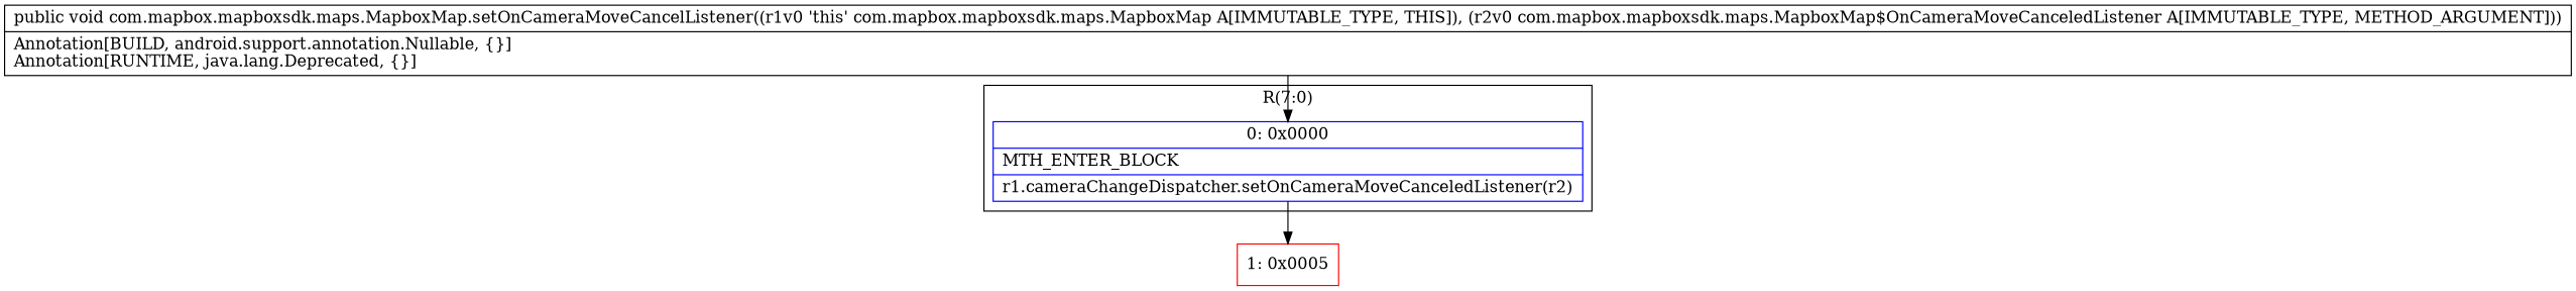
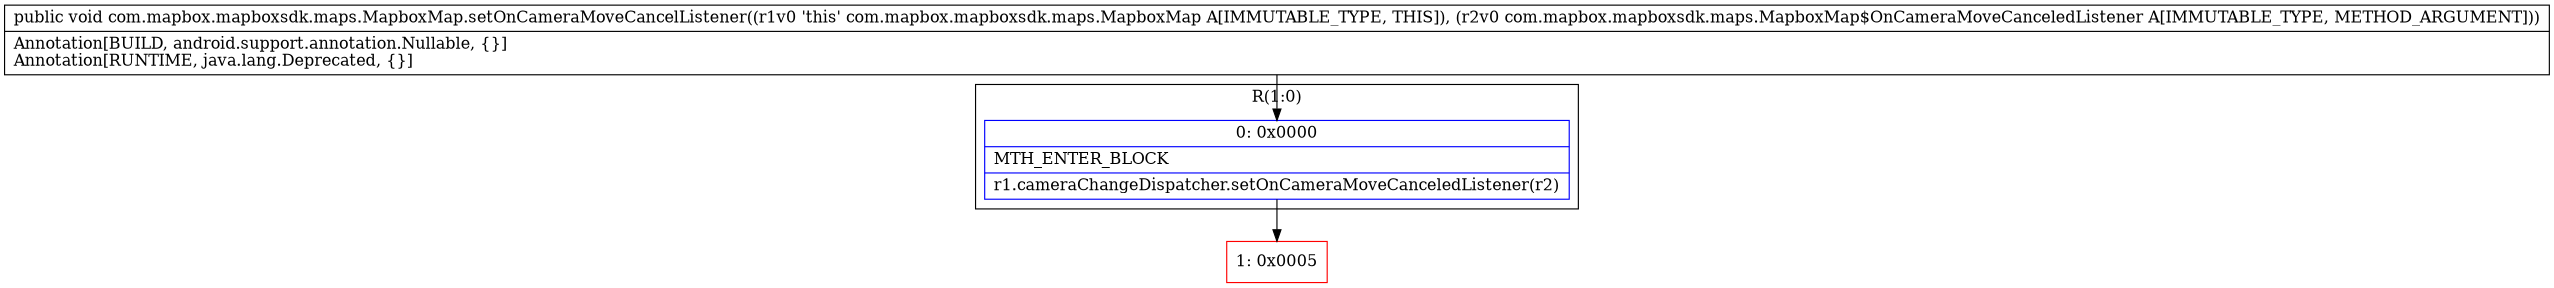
  digraph {
    node [shape=record]
    n1 [color=blue label="{0\:\ 0x0000|MTH_ENTER_BLOCK\l|r1.cameraChangeDispatcher.setOnCameraMoveCanceledListener(r2)\l}"]
    n2 [color=red label="{1\:\ 0x0005}"]
    n3 [label="{public void com.mapbox.mapboxsdk.maps.MapboxMap.setOnCameraMoveCancelListener((r1v0 'this' com.mapbox.mapboxsdk.maps.MapboxMap A[IMMUTABLE_TYPE, THIS]), (r2v0 com.mapbox.mapboxsdk.maps.MapboxMap$OnCameraMoveCanceledListener A[IMMUTABLE_TYPE, METHOD_ARGUMENT]))  | Annotation[BUILD, android.support.annotation.Nullable, \{\}]\lAnnotation[RUNTIME, java.lang.Deprecated, \{\}]\l}"]
    subgraph cluster_1 {
-     label="R(7:0)"
+     label="R(1:0)"
      n1
    }
    n1 -> n2
    n3 -> n1
  }
